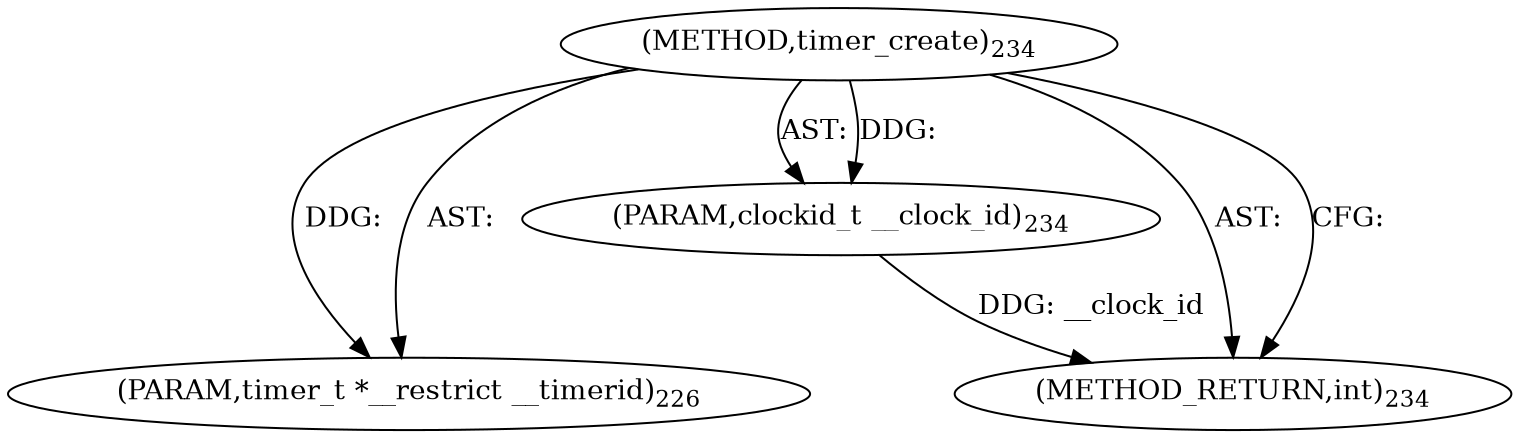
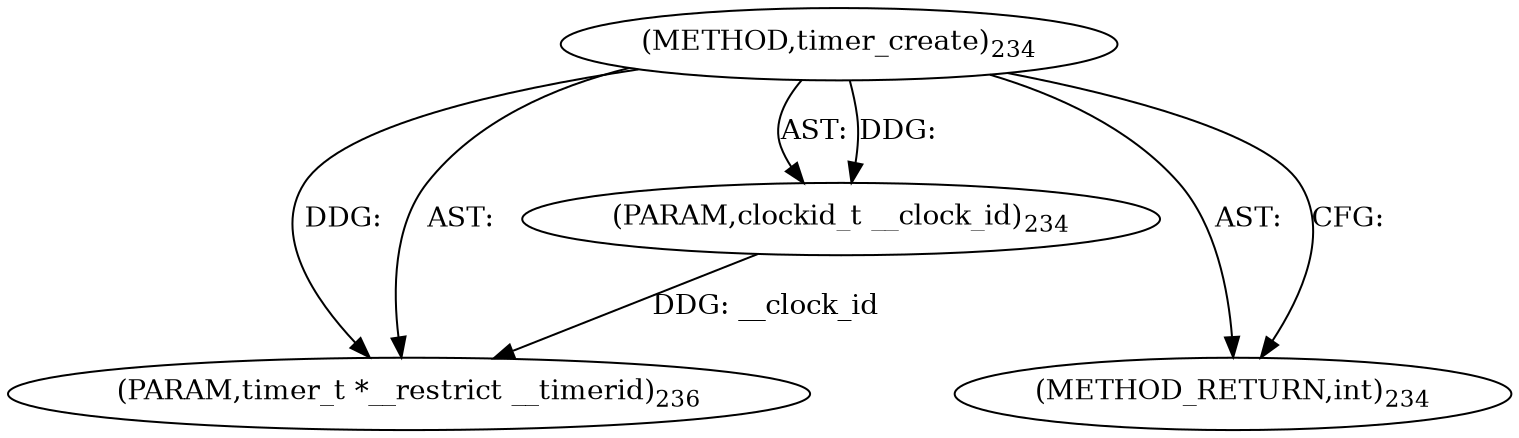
  digraph {
    n1 [label=<(METHOD,timer_create)<SUB>234</SUB>>]
    n2 [label=<(PARAM,clockid_t __clock_id)<SUB>234</SUB>>]
-   n3 [label=<(PARAM,timer_t *__restrict __timerid)<SUB>226</SUB>>]
+   n3 [label=<(PARAM,timer_t *__restrict __timerid)<SUB>236</SUB>>]
    n4 [label=<(METHOD_RETURN,int)<SUB>234</SUB>>]
    n1 -> n2 [label="AST: "]
    n1 -> n2 [label="DDG: "]
    n1 -> n3 [label="AST: "]
    n1 -> n3 [label="DDG: "]
    n1 -> n4 [label="AST: "]
    n1 -> n4 [label="CFG: "]
-   n2 -> n4 [label="DDG: __clock_id"]
+   n2 -> n3 [label="DDG: __clock_id"]
  }
